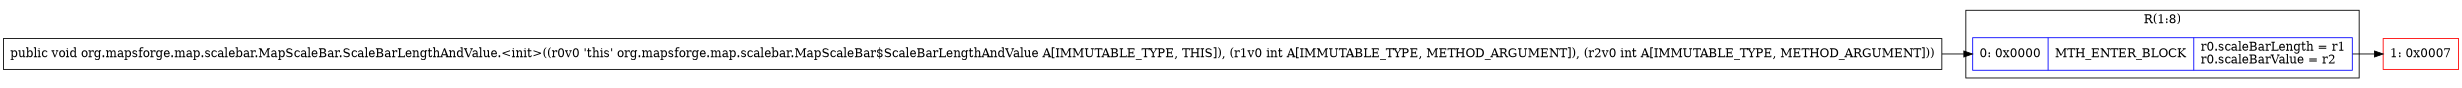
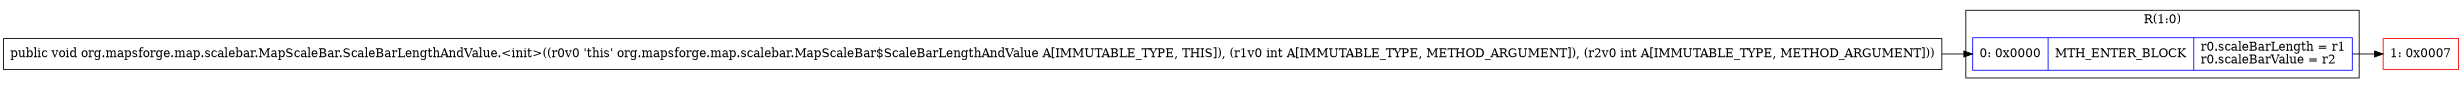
  digraph {
    rankdir=LR
    node [shape=record]
    n1 [color=blue label="{0\:\ 0x0000|MTH_ENTER_BLOCK\l|r0.scaleBarLength = r1\lr0.scaleBarValue = r2\l}"]
    n2 [color=red label="{1\:\ 0x0007}"]
    n3 [label="{public void org.mapsforge.map.scalebar.MapScaleBar.ScaleBarLengthAndValue.\<init\>((r0v0 'this' org.mapsforge.map.scalebar.MapScaleBar$ScaleBarLengthAndValue A[IMMUTABLE_TYPE, THIS]), (r1v0 int A[IMMUTABLE_TYPE, METHOD_ARGUMENT]), (r2v0 int A[IMMUTABLE_TYPE, METHOD_ARGUMENT])) }"]
    subgraph cluster_1 {
-     label="R(1:8)"
+     label="R(1:0)"
      n1
    }
    n1 -> n2
    n3 -> n1
  }
